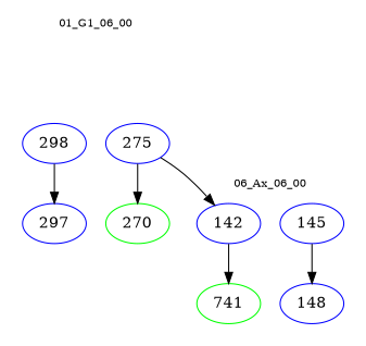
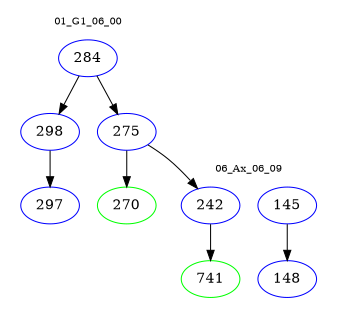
  digraph {
    node [color=blue]
    edge [color=black]
    n1 [label=145]
-   n2 [label=142]
+   n2 [label=242]
    n3 [label=148]
    n4 [color=green label=741]
+   n5 [label=284]
    n6 [label=275]
    n7 [label=298]
    n8 [color=green label=270]
    n9 [label=297]
    subgraph cluster_1 {
      color=white
      fontsize=10
-     label="06_Ax_06_00"
+     label="06_Ax_06_09"
      n1
      n2
      n3
      n4
    }
    subgraph cluster_2 {
      color=white
      fontsize=10
      label="01_G1_06_00"
+     n5
      n6
      n7
      n8
      n9
    }
    n1 -> n3
    n2 -> n4
+   n5 -> n6
+   n5 -> n7
    n6 -> n2
    n6 -> n8
    n7 -> n9
  }
